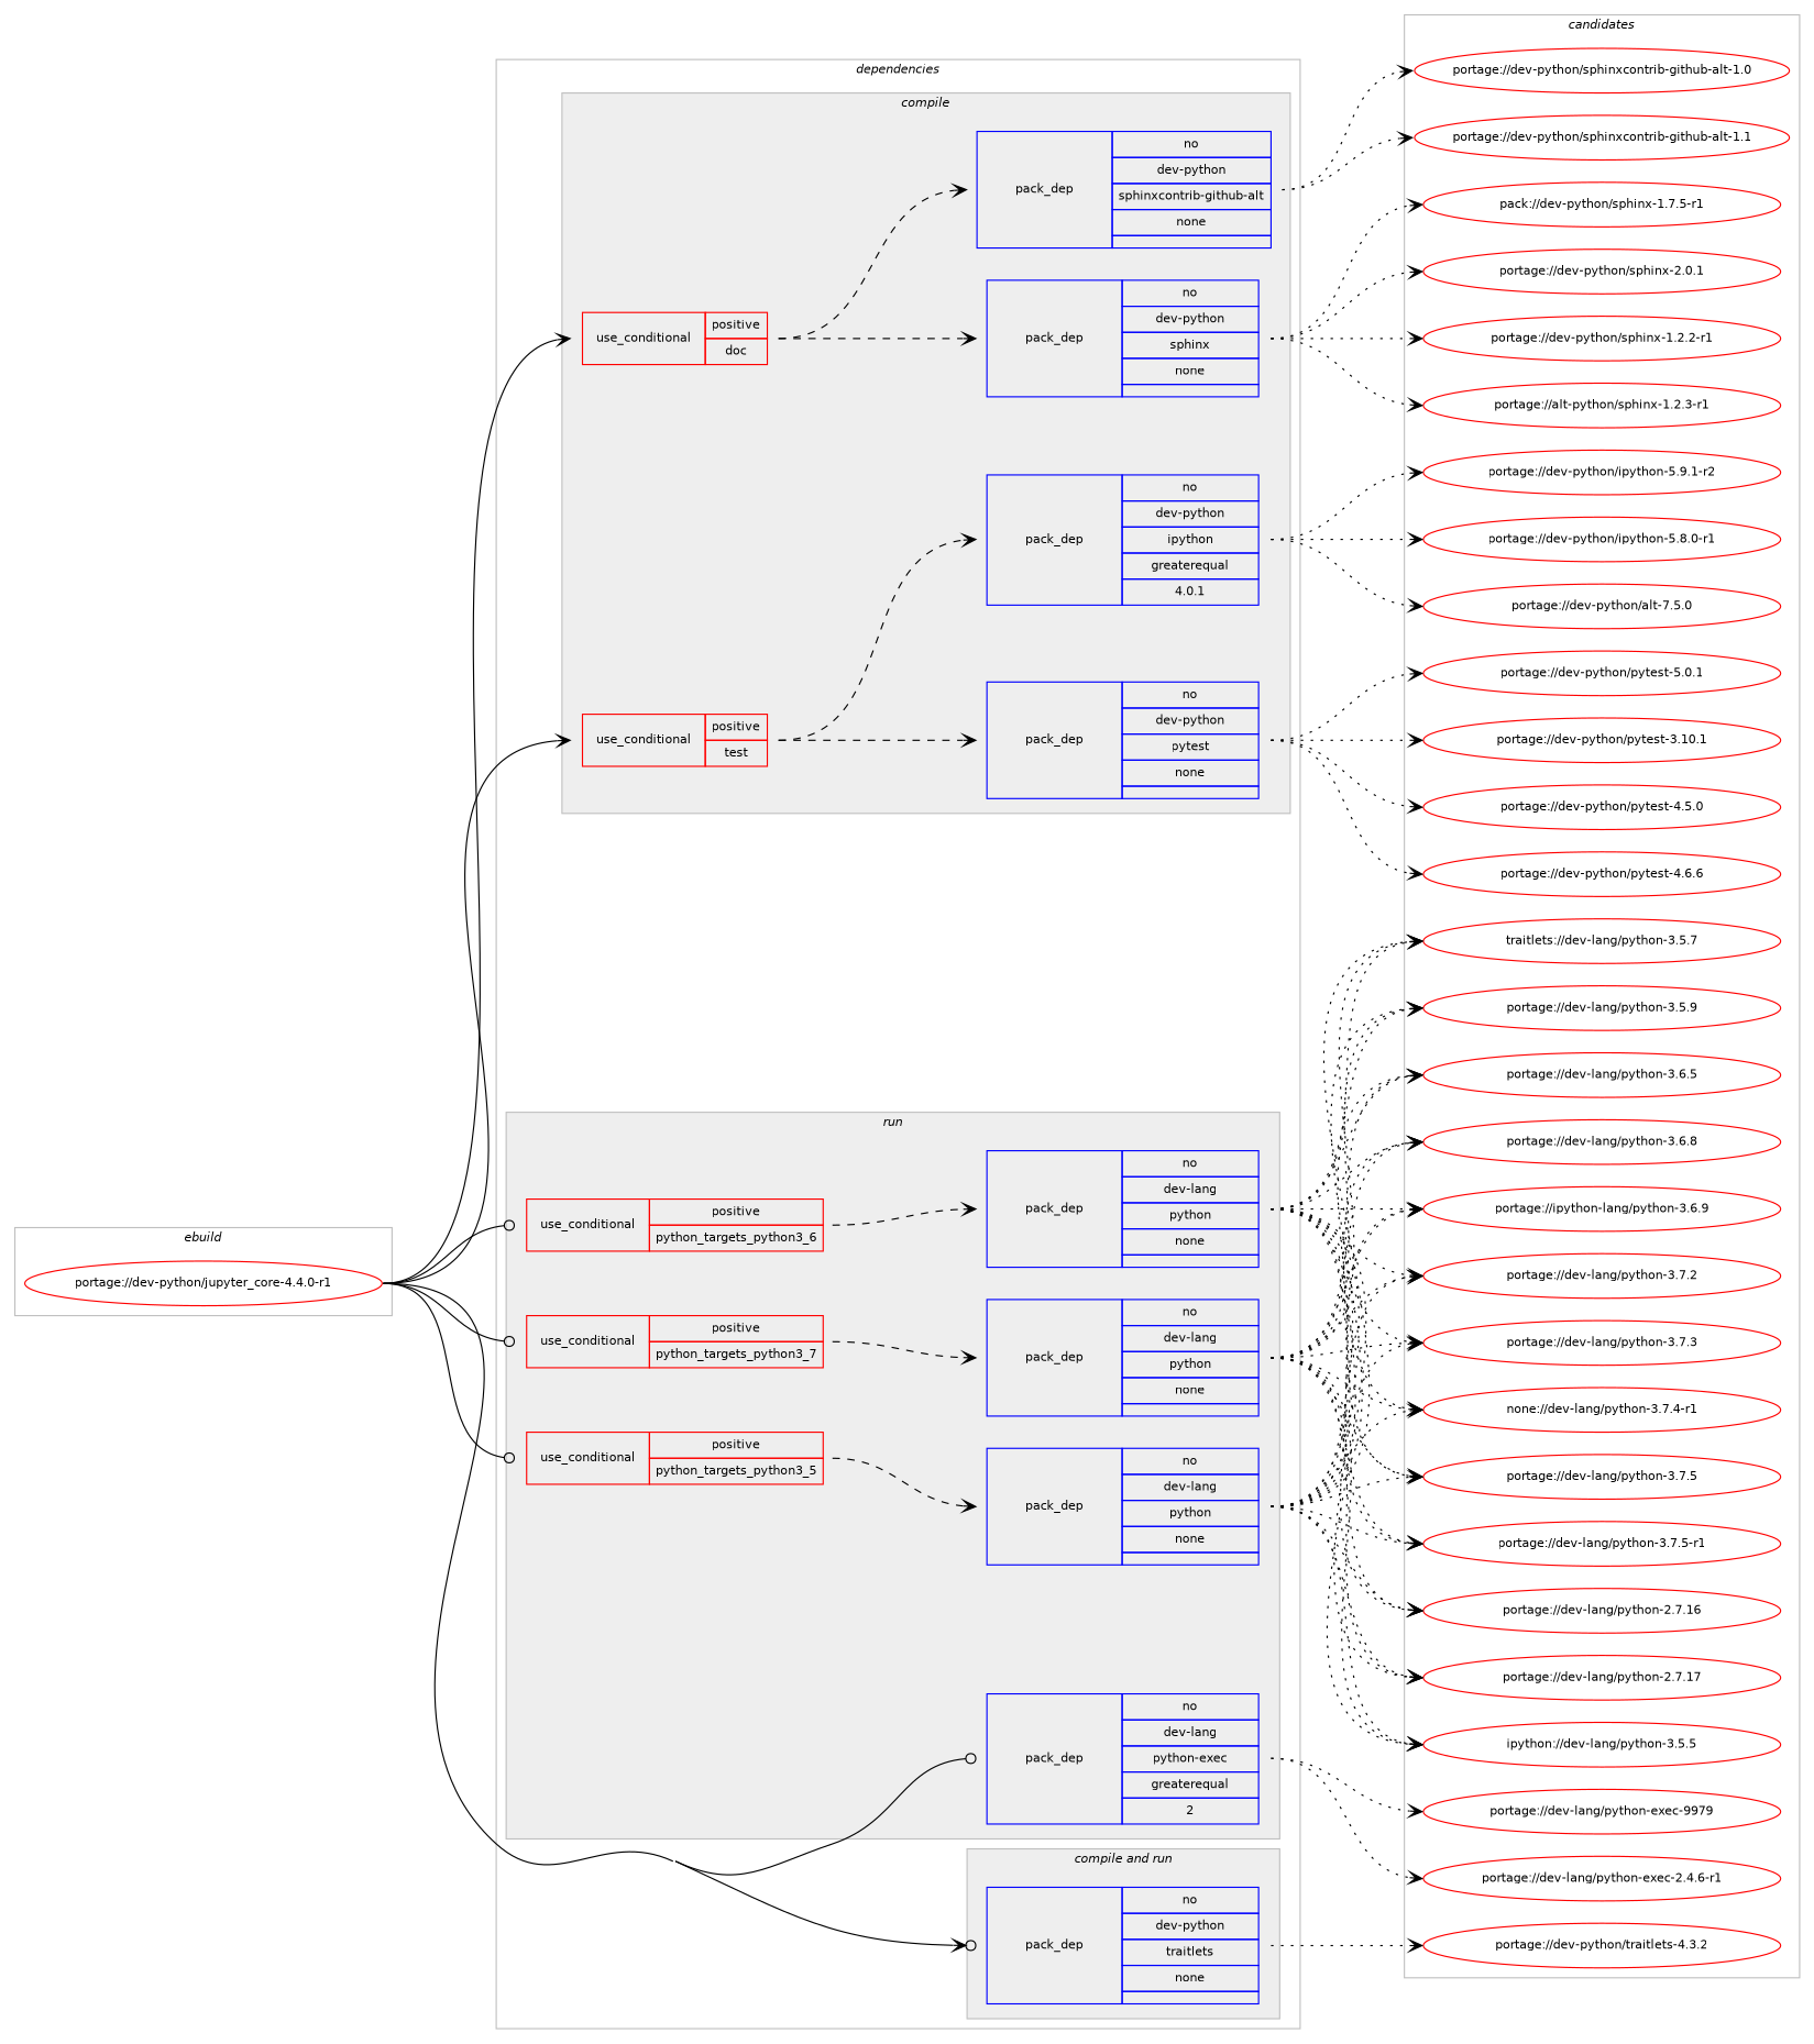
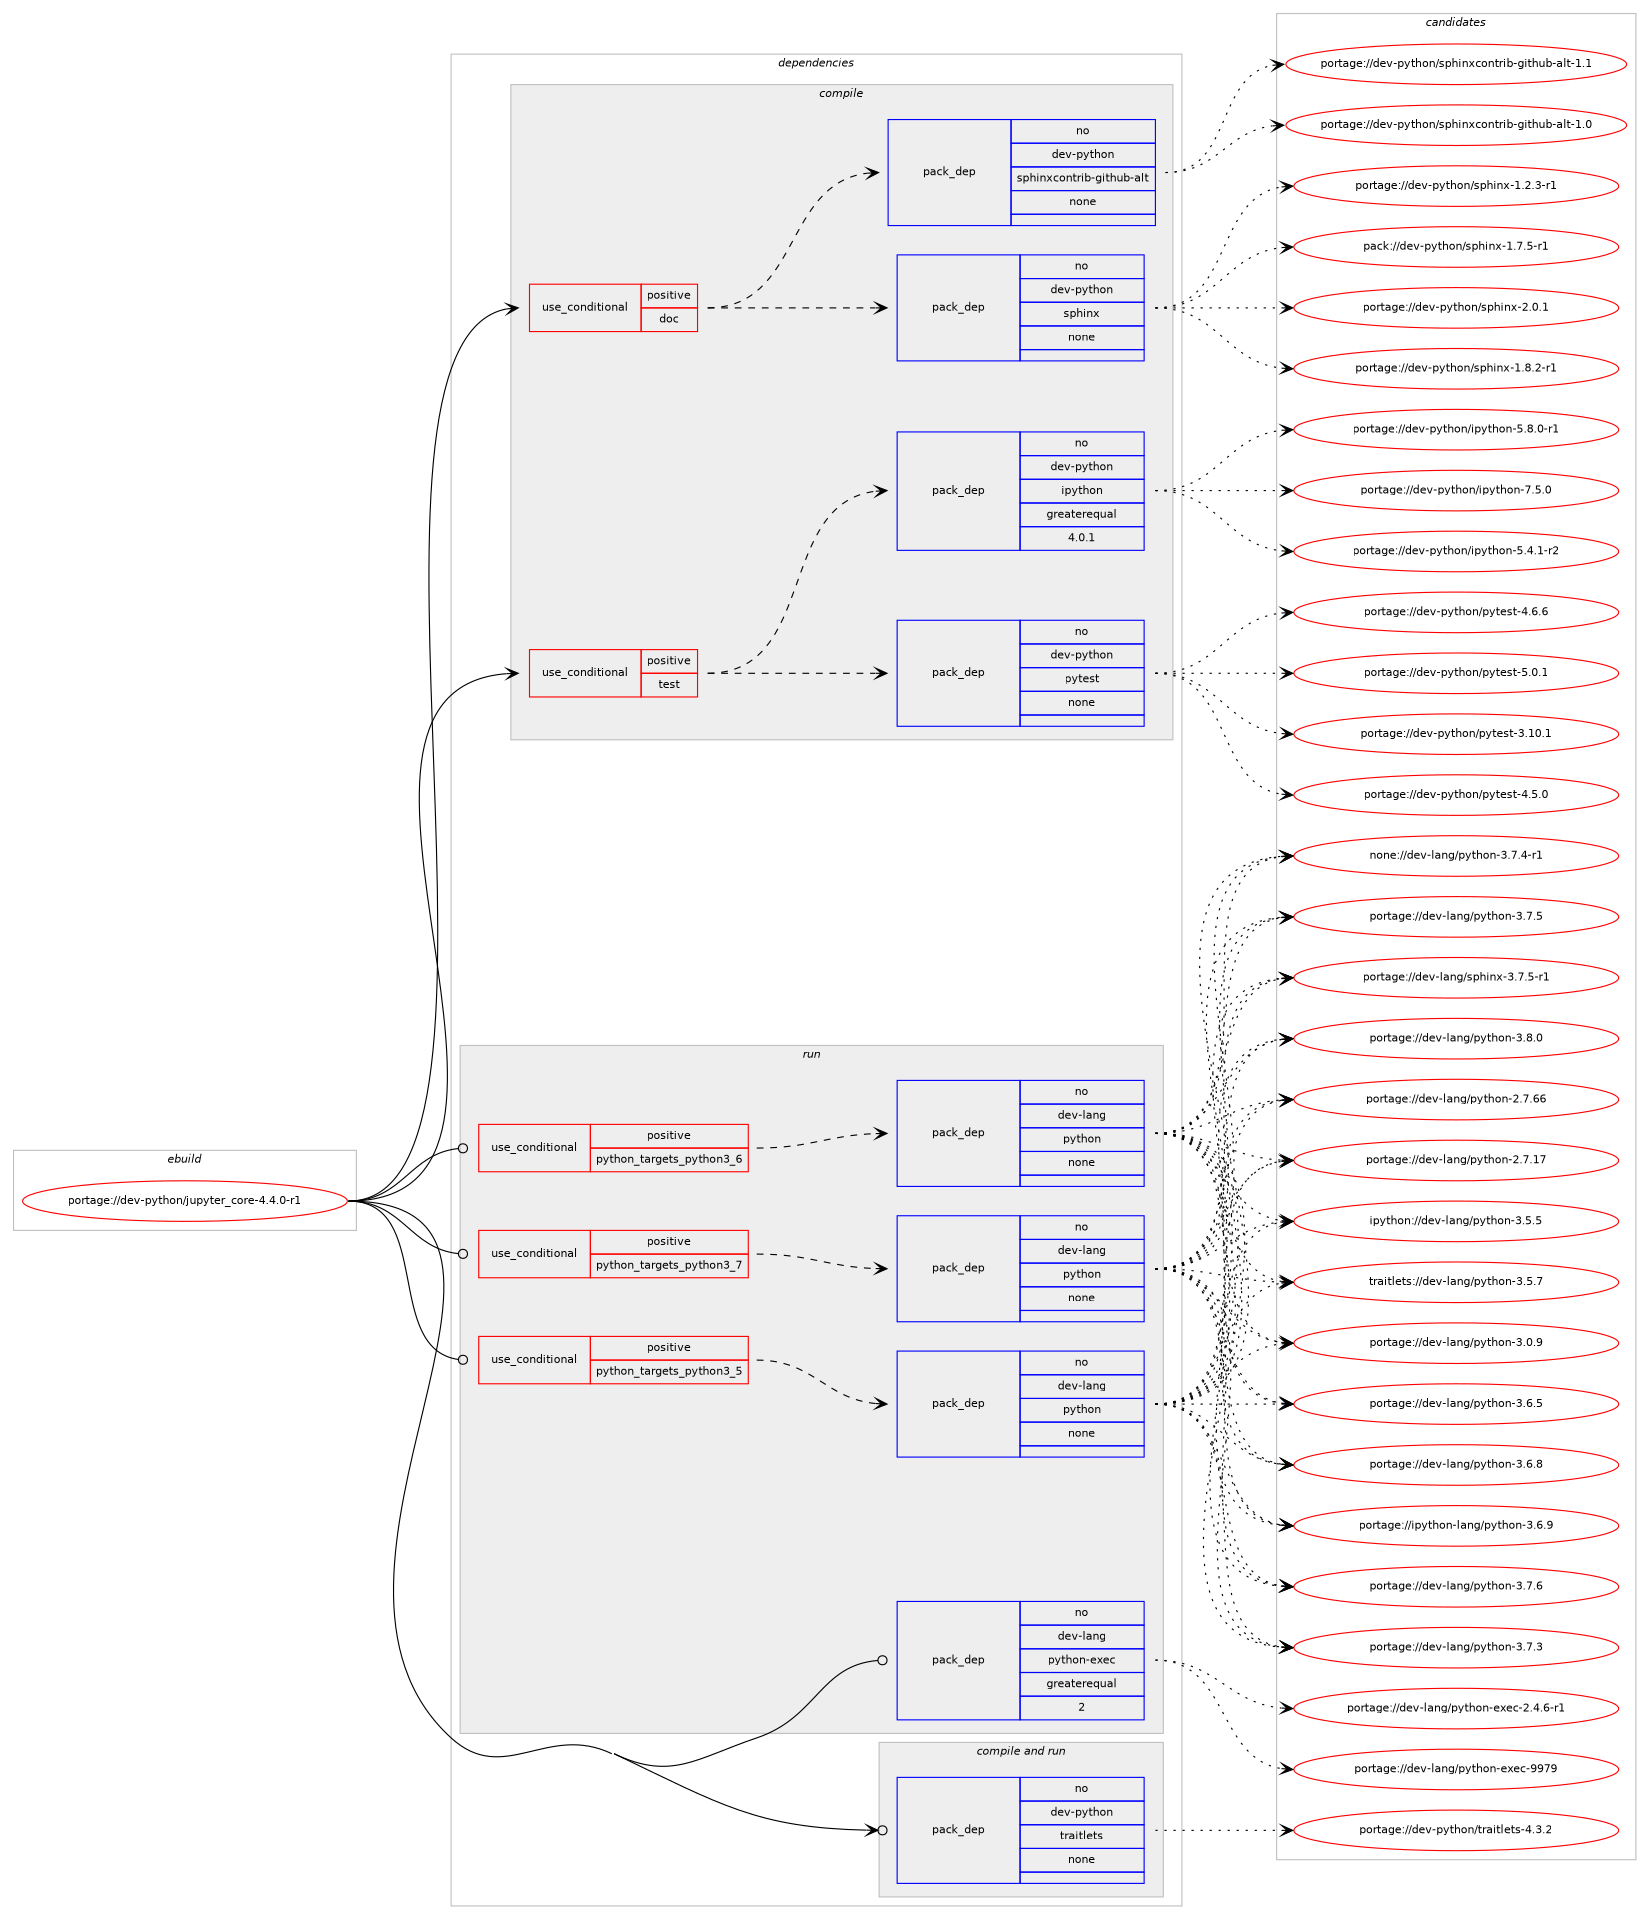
  digraph {
    compound=true
    concentrate=true
    fontname=Helvetica
    fontsize=10
    newrank=true
    rankdir=LR
    ranksep=1.5
    node [color=red fontname=Helvetica fontsize=10]
    edge [arrowhead=vee headport=w style=dotted tailport=e weight=100]
    n1 [label="portage://dev-python/jupyter_core-4.4.0-r1" width=4]
    n2 [color=blue label=<<TABLE BORDER="0" CELLBORDER="1" CELLSPACING="0" CELLPADDING="4" WIDTH="220"><TR><TD ROWSPAN="6" CELLPADDING="30">pack_dep</TD></TR><TR><TD WIDTH="110">no</TD></TR><TR><TD>dev-python</TD></TR><TR><TD>sphinx</TD></TR><TR><TD>none</TD></TR><TR><TD></TD></TR></TABLE>> shape=none]
    n3 [color=blue label=<<TABLE BORDER="0" CELLBORDER="1" CELLSPACING="0" CELLPADDING="4" WIDTH="220"><TR><TD ROWSPAN="6" CELLPADDING="30">pack_dep</TD></TR><TR><TD WIDTH="110">no</TD></TR><TR><TD>dev-python</TD></TR><TR><TD>sphinxcontrib-github-alt</TD></TR><TR><TD>none</TD></TR><TR><TD></TD></TR></TABLE>> shape=none]
    n4 [label=<<TABLE BORDER="0" CELLBORDER="1" CELLSPACING="0" CELLPADDING="4"><TR><TD ROWSPAN="3" CELLPADDING="10">use_conditional</TD></TR><TR><TD>positive</TD></TR><TR><TD>doc</TD></TR></TABLE>> shape=none]
    n5 [color=blue label=<<TABLE BORDER="0" CELLBORDER="1" CELLSPACING="0" CELLPADDING="4" WIDTH="220"><TR><TD ROWSPAN="6" CELLPADDING="30">pack_dep</TD></TR><TR><TD WIDTH="110">no</TD></TR><TR><TD>dev-python</TD></TR><TR><TD>pytest</TD></TR><TR><TD>none</TD></TR><TR><TD></TD></TR></TABLE>> shape=none]
    n6 [color=blue label=<<TABLE BORDER="0" CELLBORDER="1" CELLSPACING="0" CELLPADDING="4" WIDTH="220"><TR><TD ROWSPAN="6" CELLPADDING="30">pack_dep</TD></TR><TR><TD WIDTH="110">no</TD></TR><TR><TD>dev-python</TD></TR><TR><TD>ipython</TD></TR><TR><TD>greaterequal</TD></TR><TR><TD>4.0.1</TD></TR></TABLE>> shape=none]
    n7 [label=<<TABLE BORDER="0" CELLBORDER="1" CELLSPACING="0" CELLPADDING="4"><TR><TD ROWSPAN="3" CELLPADDING="10">use_conditional</TD></TR><TR><TD>positive</TD></TR><TR><TD>test</TD></TR></TABLE>> shape=none]
    n8 [color=blue label=<<TABLE BORDER="0" CELLBORDER="1" CELLSPACING="0" CELLPADDING="4" WIDTH="220"><TR><TD ROWSPAN="6" CELLPADDING="30">pack_dep</TD></TR><TR><TD WIDTH="110">no</TD></TR><TR><TD>dev-python</TD></TR><TR><TD>traitlets</TD></TR><TR><TD>none</TD></TR><TR><TD></TD></TR></TABLE>> shape=none]
    n9 [color=blue label=<<TABLE BORDER="0" CELLBORDER="1" CELLSPACING="0" CELLPADDING="4" WIDTH="220"><TR><TD ROWSPAN="6" CELLPADDING="30">pack_dep</TD></TR><TR><TD WIDTH="110">no</TD></TR><TR><TD>dev-lang</TD></TR><TR><TD>python</TD></TR><TR><TD>none</TD></TR><TR><TD></TD></TR></TABLE>> shape=none]
    n10 [label=<<TABLE BORDER="0" CELLBORDER="1" CELLSPACING="0" CELLPADDING="4"><TR><TD ROWSPAN="3" CELLPADDING="10">use_conditional</TD></TR><TR><TD>positive</TD></TR><TR><TD>python_targets_python3_5</TD></TR></TABLE>> shape=none]
    n11 [color=blue label=<<TABLE BORDER="0" CELLBORDER="1" CELLSPACING="0" CELLPADDING="4" WIDTH="220"><TR><TD ROWSPAN="6" CELLPADDING="30">pack_dep</TD></TR><TR><TD WIDTH="110">no</TD></TR><TR><TD>dev-lang</TD></TR><TR><TD>python</TD></TR><TR><TD>none</TD></TR><TR><TD></TD></TR></TABLE>> shape=none]
    n12 [label=<<TABLE BORDER="0" CELLBORDER="1" CELLSPACING="0" CELLPADDING="4"><TR><TD ROWSPAN="3" CELLPADDING="10">use_conditional</TD></TR><TR><TD>positive</TD></TR><TR><TD>python_targets_python3_6</TD></TR></TABLE>> shape=none]
    n13 [color=blue label=<<TABLE BORDER="0" CELLBORDER="1" CELLSPACING="0" CELLPADDING="4" WIDTH="220"><TR><TD ROWSPAN="6" CELLPADDING="30">pack_dep</TD></TR><TR><TD WIDTH="110">no</TD></TR><TR><TD>dev-lang</TD></TR><TR><TD>python</TD></TR><TR><TD>none</TD></TR><TR><TD></TD></TR></TABLE>> shape=none]
    n14 [label=<<TABLE BORDER="0" CELLBORDER="1" CELLSPACING="0" CELLPADDING="4"><TR><TD ROWSPAN="3" CELLPADDING="10">use_conditional</TD></TR><TR><TD>positive</TD></TR><TR><TD>python_targets_python3_7</TD></TR></TABLE>> shape=none]
    n15 [color=blue label=<<TABLE BORDER="0" CELLBORDER="1" CELLSPACING="0" CELLPADDING="4" WIDTH="220"><TR><TD ROWSPAN="6" CELLPADDING="30">pack_dep</TD></TR><TR><TD WIDTH="110">no</TD></TR><TR><TD>dev-lang</TD></TR><TR><TD>python-exec</TD></TR><TR><TD>greaterequal</TD></TR><TR><TD>2</TD></TR></TABLE>> shape=none]
-   n16 [label="portage://dev-python/sphinx-1.2.2-r1" width=4]
-   n17 [label="portage://alt-python/sphinx-1.2.3-r1" width=4]
+   n16 [label="portage://dev-python/sphinx-1.8.2-r1" width=4]
+   n17 [label="portage://dev-python/sphinx-1.2.3-r1" width=4]
    n18 [label="pack://dev-python/sphinx-1.7.5-r1" width=4]
    n19 [label="portage://dev-python/sphinx-2.0.1" width=4]
    n20 [label="portage://dev-python/sphinxcontrib-github-alt-1.0" width=4]
    n21 [label="portage://dev-python/sphinxcontrib-github-alt-1.1" width=4]
    n22 [label="portage://dev-python/pytest-3.10.1" width=4]
    n23 [label="portage://dev-python/pytest-4.5.0" width=4]
    n24 [label="portage://dev-python/pytest-4.6.6" width=4]
    n25 [label="portage://dev-python/pytest-5.0.1" width=4]
-   n26 [label="portage://dev-python/ipython-5.9.1-r2" width=4]
+   n26 [label="portage://dev-python/ipython-5.4.1-r2" width=4]
    n27 [label="portage://dev-python/ipython-5.8.0-r1" width=4]
-   n28 [label="portage://dev-python/alt-7.5.0" width=4]
+   n28 [label="portage://dev-python/ipython-7.5.0" width=4]
    n29 [label="portage://dev-python/traitlets-4.3.2" width=4]
-   n30 [label="portage://dev-lang/python-2.7.16" width=4]
+   n30 [label="portage://dev-lang/python-2.7.66" width=4]
    n31 [label="portage://dev-lang/python-2.7.17" width=4]
    n32 [label="ipython://dev-lang/python-3.5.5" width=4]
    n33 [label="traitlets://dev-lang/python-3.5.7" width=4]
-   n34 [label="portage://dev-lang/python-3.5.9" width=4]
+   n34 [label="portage://dev-lang/python-3.0.9" width=4]
    n35 [label="portage://dev-lang/python-3.6.5" width=4]
    n36 [label="portage://dev-lang/python-3.6.8" width=4]
    n37 [label="portage://ipython-lang/python-3.6.9" width=4]
-   n38 [label="portage://dev-lang/python-3.7.2" width=4]
+   n38 [label="portage://dev-lang/python-3.7.6" width=4]
    n39 [label="portage://dev-lang/python-3.7.3" width=4]
    n40 [label="none://dev-lang/python-3.7.4-r1" width=4]
    n41 [label="portage://dev-lang/python-3.7.5" width=4]
-   n42 [label="portage://dev-lang/python-3.7.5-r1" width=4]
+   n42 [label="portage://dev-lang/sphinx-3.7.5-r1" width=4]
+   n43 [label="portage://dev-lang/python-3.8.0" width=4]
    n44 [label="portage://dev-lang/python-exec-2.4.6-r1" width=4]
    n45 [label="portage://dev-lang/python-exec-9979" width=4]
    subgraph cluster_1 {
      color=gray
      label=<<i>ebuild</i>>
      rank=same
      n1
    }
    subgraph cluster_2 {
      color=gray
      label=<<i>dependencies</i>>
      subgraph cluster_3 {
        color=gray
        fillcolor="#eeeeee"
        label=<<i>compile</i>>
        style=filled
        subgraph sub_4 {
          color=gray
          fillcolor="#eeeeee"
          label=<<i>compile</i>>
          style=filled
          n4
          subgraph sub_5 {
            color=gray
            fillcolor="#eeeeee"
            label=<<i>compile</i>>
            style=filled
            n2
          }
          subgraph sub_6 {
            color=gray
            fillcolor="#eeeeee"
            label=<<i>compile</i>>
            style=filled
            n3
          }
        }
        subgraph sub_7 {
          color=gray
          fillcolor="#eeeeee"
          label=<<i>compile</i>>
          style=filled
          n7
          subgraph sub_8 {
            color=gray
            fillcolor="#eeeeee"
            label=<<i>compile</i>>
            style=filled
            n5
          }
          subgraph sub_9 {
            color=gray
            fillcolor="#eeeeee"
            label=<<i>compile</i>>
            style=filled
            n6
          }
        }
      }
      subgraph cluster_10 {
        color=gray
        fillcolor="#eeeeee"
        label=<<i>compile and run</i>>
        style=filled
        subgraph sub_11 {
          color=gray
          fillcolor="#eeeeee"
          label=<<i>compile and run</i>>
          style=filled
          n8
        }
      }
      subgraph cluster_12 {
        color=gray
        fillcolor="#eeeeee"
        label=<<i>run</i>>
        style=filled
        subgraph sub_13 {
          color=gray
          fillcolor="#eeeeee"
          label=<<i>run</i>>
          style=filled
          n10
          subgraph sub_14 {
            color=gray
            fillcolor="#eeeeee"
            label=<<i>run</i>>
            style=filled
            n9
          }
        }
        subgraph sub_15 {
          color=gray
          fillcolor="#eeeeee"
          label=<<i>run</i>>
          style=filled
          n12
          subgraph sub_16 {
            color=gray
            fillcolor="#eeeeee"
            label=<<i>run</i>>
            style=filled
            n11
          }
        }
        subgraph sub_17 {
          color=gray
          fillcolor="#eeeeee"
          label=<<i>run</i>>
          style=filled
          n14
          subgraph sub_18 {
            color=gray
            fillcolor="#eeeeee"
            label=<<i>run</i>>
            style=filled
            n13
          }
        }
        subgraph sub_19 {
          color=gray
          fillcolor="#eeeeee"
          label=<<i>run</i>>
          style=filled
          n15
        }
      }
    }
    subgraph cluster_20 {
      color=gray
      label=<<i>candidates</i>>
      rank=same
      subgraph sub_21 {
        color=black
        label=<<i>candidates</i>>
        nodesep=1
        rank=same
        n16
        n17
        n18
        n19
      }
      subgraph sub_22 {
        color=black
        label=<<i>candidates</i>>
        nodesep=1
        rank=same
        n20
        n21
      }
      subgraph sub_23 {
        color=black
        label=<<i>candidates</i>>
        nodesep=1
        rank=same
        n22
        n23
        n24
        n25
      }
      subgraph sub_24 {
        color=black
        label=<<i>candidates</i>>
        nodesep=1
        rank=same
        n26
        n27
        n28
      }
      subgraph sub_25 {
        color=black
        label=<<i>candidates</i>>
        nodesep=1
        rank=same
        n29
      }
      subgraph sub_26 {
        color=black
        label=<<i>candidates</i>>
        nodesep=1
        rank=same
        n30
        n31
        n32
        n33
        n34
        n35
        n36
        n37
        n38
        n39
        n40
        n41
        n42
+       n43
      }
      subgraph sub_27 {
        color=black
        label=<<i>candidates</i>>
        nodesep=1
        rank=same
        n30
        n31
        n32
        n33
        n34
        n35
        n36
        n37
        n38
        n39
        n40
        n41
        n42
+       n43
      }
      subgraph sub_28 {
        color=black
        label=<<i>candidates</i>>
        nodesep=1
        rank=same
        n30
        n31
        n32
        n33
        n34
        n35
        n36
        n37
        n38
        n39
        n40
        n41
        n42
+       n43
      }
      subgraph sub_29 {
        color=black
        label=<<i>candidates</i>>
        nodesep=1
        rank=same
        n44
        n45
      }
    }
    n1 -> n4 [style=solid weight=20]
    n1 -> n7 [style=solid weight=20]
    n1 -> n8 [arrowhead=odotvee style=solid weight=20]
    n1 -> n10 [arrowhead=odot style=solid weight=20]
    n1 -> n12 [arrowhead=odot style=solid weight=20]
    n1 -> n14 [arrowhead=odot style=solid weight=20]
    n1 -> n15 [arrowhead=odot style=solid weight=20]
    n2 -> n16
    n2 -> n17
    n2 -> n18
    n2 -> n19
    n3 -> n20
    n3 -> n21
    n4 -> n2 [style=dashed weight=20]
    n4 -> n3 [style=dashed weight=20]
    n5 -> n22
    n5 -> n23
    n5 -> n24
    n5 -> n25
    n6 -> n26
    n6 -> n27
    n6 -> n28
    n7 -> n5 [style=dashed weight=20]
    n7 -> n6 [style=dashed weight=20]
    n8 -> n29
    n9 -> n30
    n9 -> n31
    n9 -> n32
    n9 -> n33
    n9 -> n34
    n9 -> n35
    n9 -> n36
    n9 -> n37
    n9 -> n38
    n9 -> n39
    n9 -> n40
    n9 -> n41
    n9 -> n42
+   n9 -> n43
    n10 -> n9 [style=dashed weight=20]
    n11 -> n30
    n11 -> n31
    n11 -> n32
    n11 -> n33
    n11 -> n34
    n11 -> n35
    n11 -> n36
    n11 -> n37
    n11 -> n38
    n11 -> n39
    n11 -> n40
    n11 -> n41
    n11 -> n42
+   n11 -> n43
    n12 -> n11 [style=dashed weight=20]
    n13 -> n30
    n13 -> n31
    n13 -> n32
    n13 -> n33
    n13 -> n34
    n13 -> n35
    n13 -> n36
    n13 -> n37
    n13 -> n38
    n13 -> n39
    n13 -> n40
    n13 -> n41
    n13 -> n42
+   n13 -> n43
    n14 -> n13 [style=dashed weight=20]
    n15 -> n44
    n15 -> n45
  }
